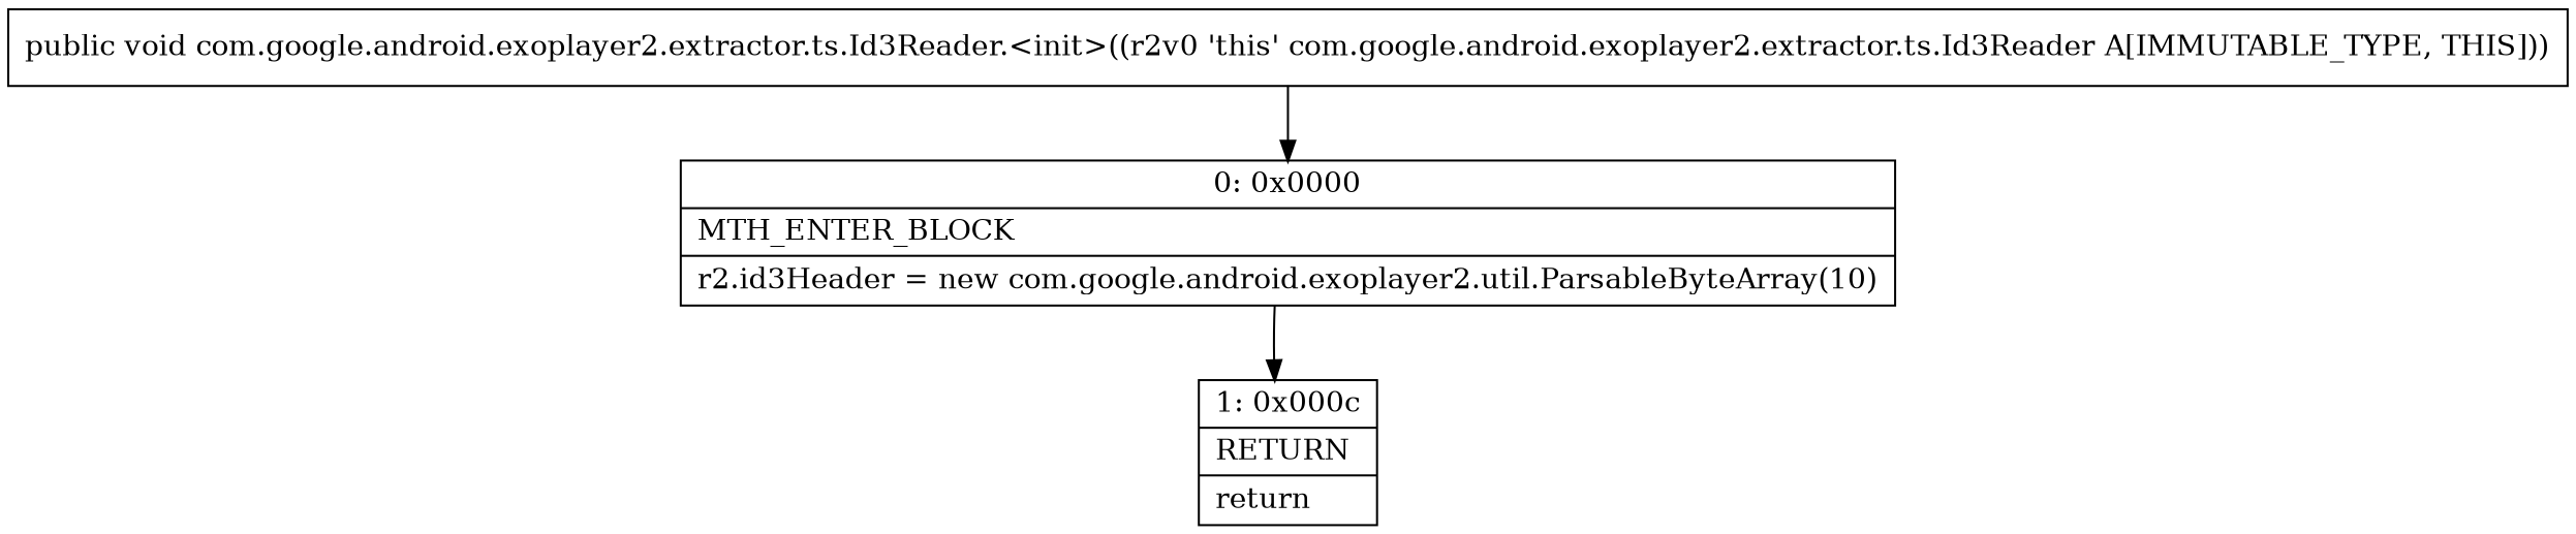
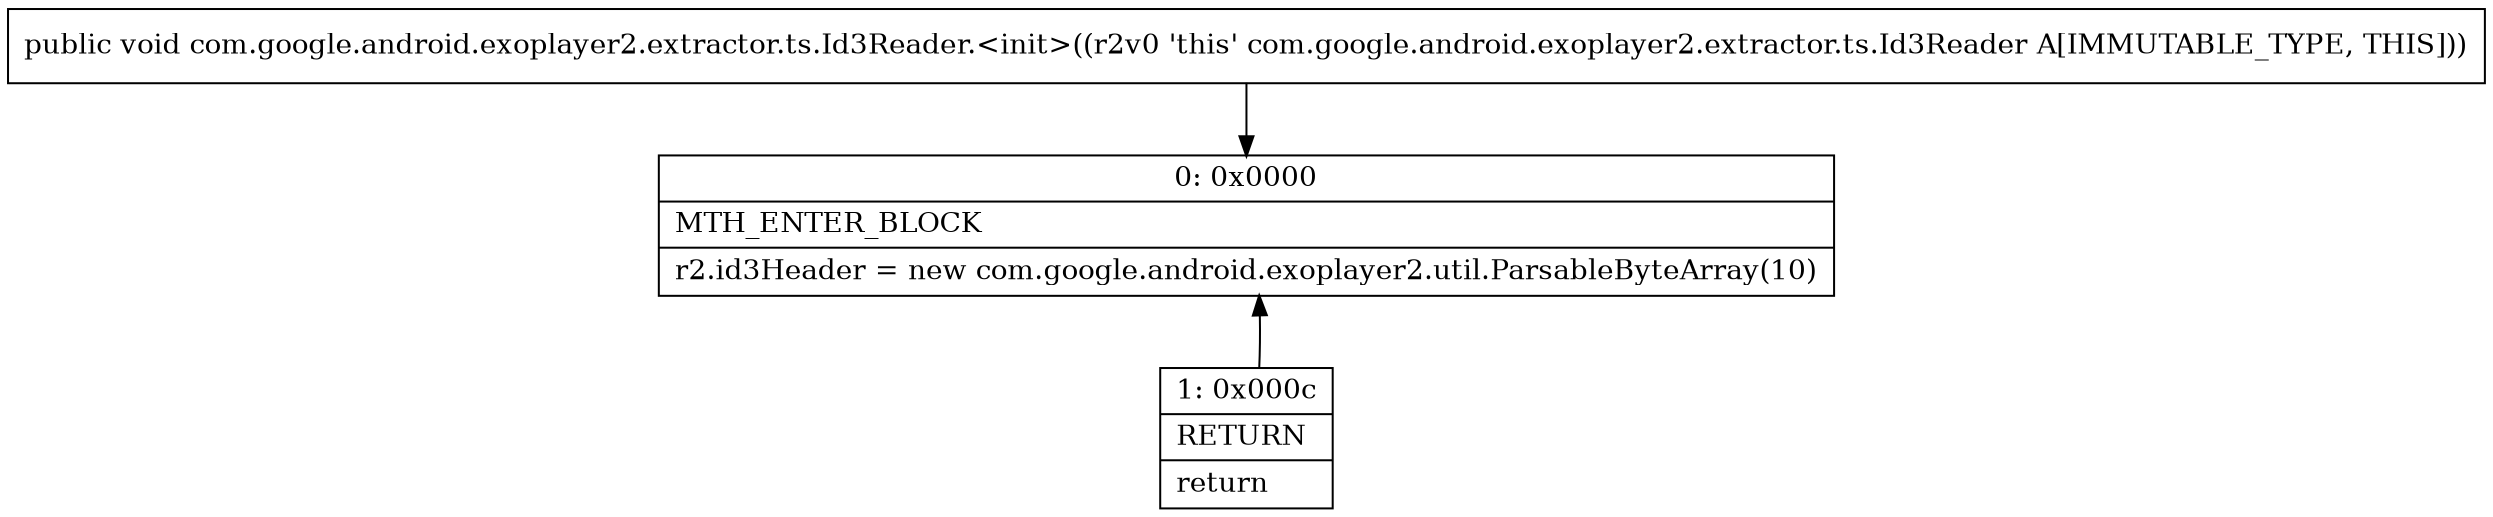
  digraph {
    node [shape=record]
    n1 [label="{0\:\ 0x0000|MTH_ENTER_BLOCK\l|r2.id3Header = new com.google.android.exoplayer2.util.ParsableByteArray(10)\l}"]
    n2 [label="{1\:\ 0x000c|RETURN\l|return\l}"]
    n3 [label="{public void com.google.android.exoplayer2.extractor.ts.Id3Reader.\<init\>((r2v0 'this' com.google.android.exoplayer2.extractor.ts.Id3Reader A[IMMUTABLE_TYPE, THIS])) }"]
-   n1 -> n2
+   n2 -> n1
    n3 -> n1
  }
